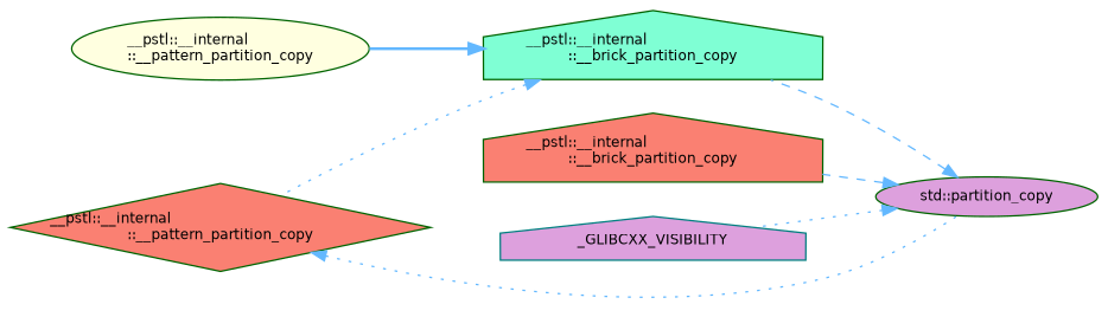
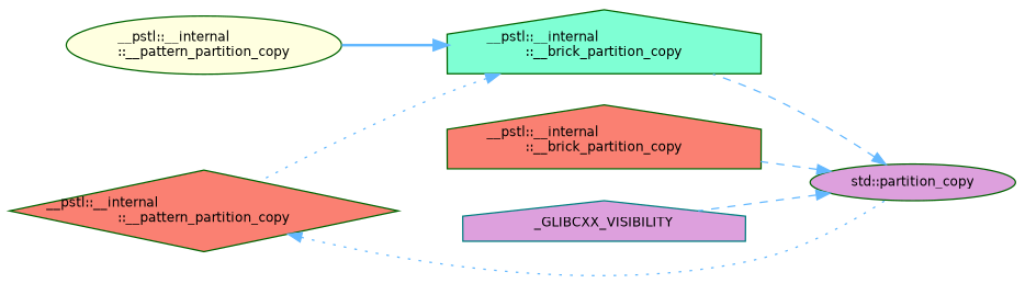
  digraph {
    rankdir=RL
    node [color=darkgreen fillcolor=plum fontname=Helvetica fontsize=10 shape=house style=filled]
    edge [color=steelblue1 dir=back fontname=Helvetica fontsize=10 labelfontname=Helvetica labelfontsize=10 style=dotted]
    n1 [fontcolor=black height=0.2 label="std::partition_copy" shape=ellipse width=0.4]
    n2 [fillcolor=aquamarine height=0.2 label="__pstl::__internal\l::__brick_partition_copy" width=0.4]
    n3 [fillcolor=salmon height=0.2 label="__pstl::__internal\l::__brick_partition_copy" width=0.4]
    n4 [color=teal height=0.2 label=_GLIBCXX_VISIBILITY width=0.4]
    n5 [fillcolor=salmon height=0.2 label="__pstl::__internal\l::__pattern_partition_copy" shape=diamond width=0.4]
    n6 [fillcolor=lightyellow height=0.2 label="__pstl::__internal\l::__pattern_partition_copy" shape=ellipse width=0.4]
    n1 -> n2 [style=dashed]
    n1 -> n3 [style=dashed]
-   n1 -> n4
+   n1 -> n4 [style=dashed]
    n2 -> n5
    n2 -> n6 [style=bold]
    n5 -> n1
  }
